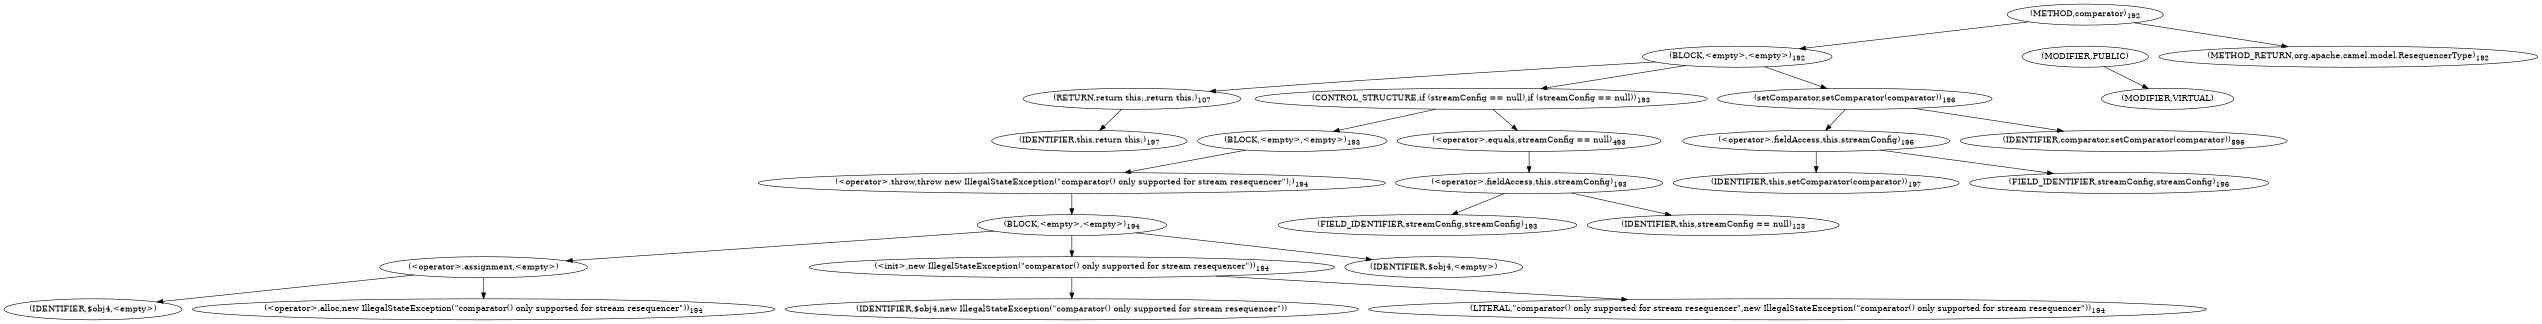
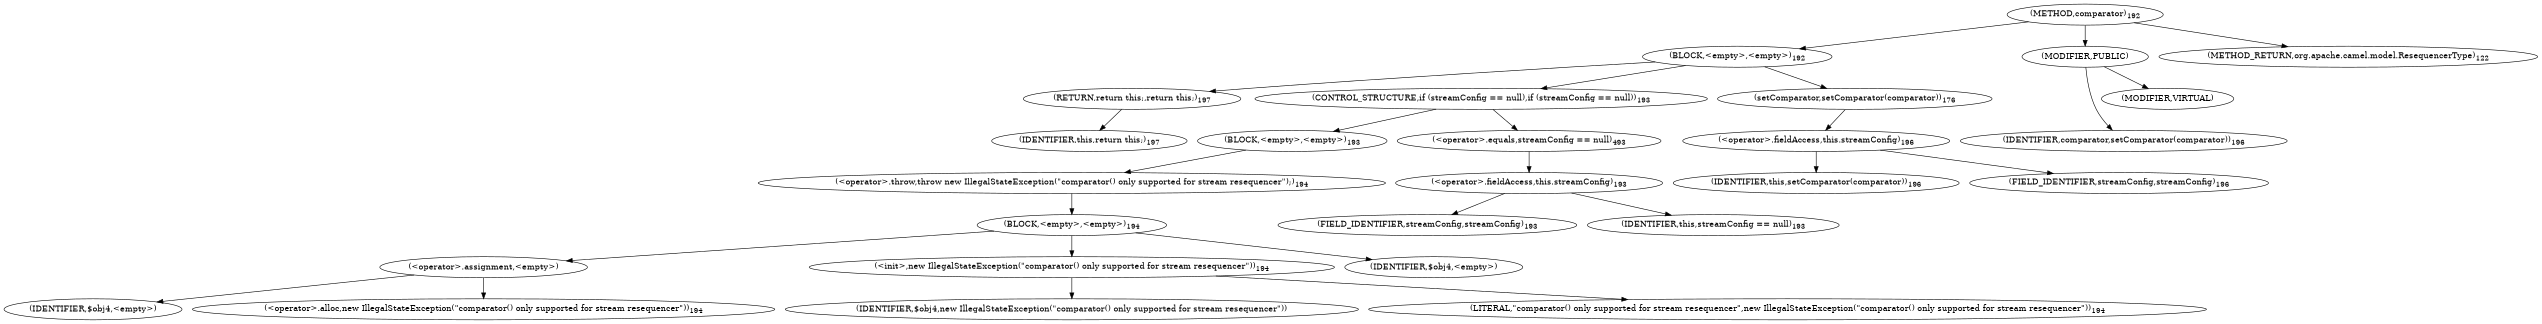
  digraph {
    n1 [label=<(METHOD,comparator)<SUB>192</SUB>>]
    n2 [label=<(BLOCK,&lt;empty&gt;,&lt;empty&gt;)<SUB>192</SUB>>]
    n3 [label=<(MODIFIER,PUBLIC)>]
-   n4 [label=<(METHOD_RETURN,org.apache.camel.model.ResequencerType)<SUB>192</SUB>>]
+   n4 [label=<(METHOD_RETURN,org.apache.camel.model.ResequencerType)<SUB>122</SUB>>]
    n5 [label=<(CONTROL_STRUCTURE,if (streamConfig == null),if (streamConfig == null))<SUB>193</SUB>>]
-   n6 [label=<(setComparator,setComparator(comparator))<SUB>196</SUB>>]
-   n7 [label=<(RETURN,return this;,return this;)<SUB>107</SUB>>]
+   n6 [label=<(setComparator,setComparator(comparator))<SUB>176</SUB>>]
+   n7 [label=<(RETURN,return this;,return this;)<SUB>197</SUB>>]
    n8 [label=<(MODIFIER,VIRTUAL)>]
    n9 [label=<(&lt;operator&gt;.equals,streamConfig == null)<SUB>493</SUB>>]
    n10 [label=<(BLOCK,&lt;empty&gt;,&lt;empty&gt;)<SUB>193</SUB>>]
    n11 [label=<(&lt;operator&gt;.fieldAccess,this.streamConfig)<SUB>196</SUB>>]
-   n12 [label=<(IDENTIFIER,comparator,setComparator(comparator))<SUB>896</SUB>>]
+   n12 [label=<(IDENTIFIER,comparator,setComparator(comparator))<SUB>196</SUB>>]
    n13 [label=<(IDENTIFIER,this,return this;)<SUB>197</SUB>>]
    n14 [label=<(&lt;operator&gt;.fieldAccess,this.streamConfig)<SUB>193</SUB>>]
    n15 [label=<(&lt;operator&gt;.throw,throw new IllegalStateException(&quot;comparator() only supported for stream resequencer&quot;);)<SUB>194</SUB>>]
-   n16 [label=<(IDENTIFIER,this,streamConfig == null)<SUB>123</SUB>>]
+   n16 [label=<(IDENTIFIER,this,streamConfig == null)<SUB>193</SUB>>]
    n17 [label=<(FIELD_IDENTIFIER,streamConfig,streamConfig)<SUB>193</SUB>>]
    n18 [label=<(BLOCK,&lt;empty&gt;,&lt;empty&gt;)<SUB>194</SUB>>]
    n19 [label=<(&lt;operator&gt;.assignment,&lt;empty&gt;)>]
    n20 [label=<(&lt;init&gt;,new IllegalStateException(&quot;comparator() only supported for stream resequencer&quot;))<SUB>194</SUB>>]
    n21 [label=<(IDENTIFIER,$obj4,&lt;empty&gt;)>]
    n22 [label=<(IDENTIFIER,$obj4,&lt;empty&gt;)>]
    n23 [label=<(&lt;operator&gt;.alloc,new IllegalStateException(&quot;comparator() only supported for stream resequencer&quot;))<SUB>194</SUB>>]
    n24 [label=<(IDENTIFIER,$obj4,new IllegalStateException(&quot;comparator() only supported for stream resequencer&quot;))>]
    n25 [label=<(LITERAL,&quot;comparator() only supported for stream resequencer&quot;,new IllegalStateException(&quot;comparator() only supported for stream resequencer&quot;))<SUB>194</SUB>>]
-   n26 [label=<(IDENTIFIER,this,setComparator(comparator))<SUB>197</SUB>>]
+   n26 [label=<(IDENTIFIER,this,setComparator(comparator))<SUB>196</SUB>>]
    n27 [label=<(FIELD_IDENTIFIER,streamConfig,streamConfig)<SUB>196</SUB>>]
    n1 -> n2
+   n1 -> n3
    n1 -> n4
    n2 -> n5
    n2 -> n6
    n2 -> n7
    n3 -> n8
    n5 -> n9
    n5 -> n10
    n6 -> n11
-   n6 -> n12
+   n3 -> n12
    n7 -> n13
    n9 -> n14
    n10 -> n15
    n11 -> n26
    n11 -> n27
    n14 -> n16
    n14 -> n17
    n15 -> n18
    n18 -> n19
    n18 -> n20
    n18 -> n21
    n19 -> n22
    n19 -> n23
    n20 -> n24
    n20 -> n25
  }
